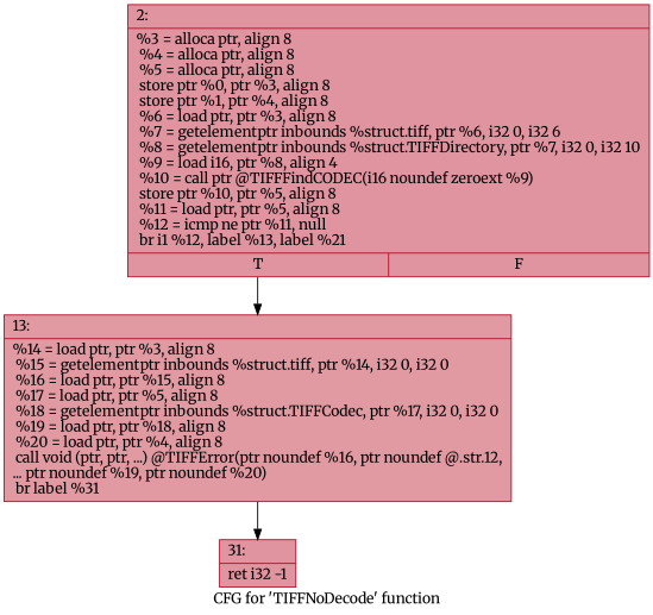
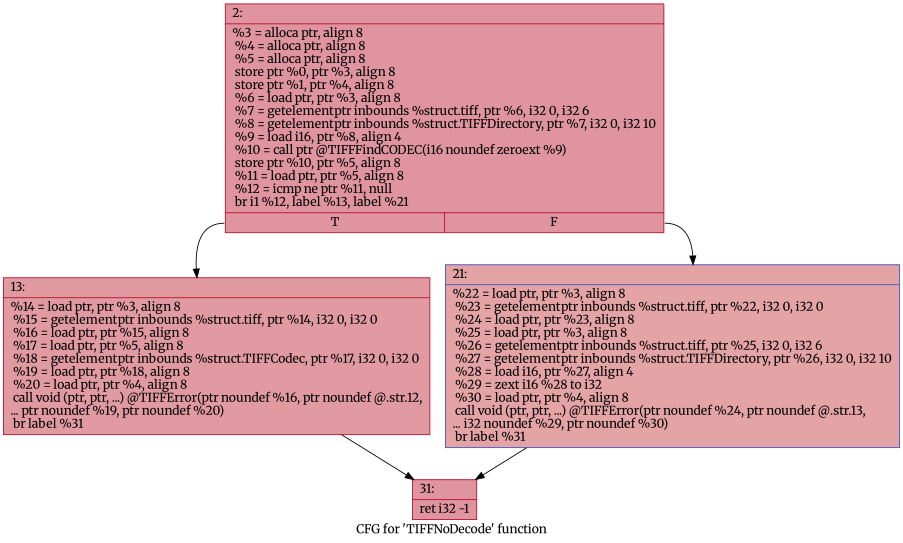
  digraph {
    label="CFG for 'TIFFNoDecode' function"
    fontname=Merriweather
    node [color="#b70d28ff" fillcolor="#b70d2870" fontname=Merriweather shape=record style=filled]
    edge [fontname=Merriweather]
    n1 [label="{2:\l|  %3 = alloca ptr, align 8\l  %4 = alloca ptr, align 8\l  %5 = alloca ptr, align 8\l  store ptr %0, ptr %3, align 8\l  store ptr %1, ptr %4, align 8\l  %6 = load ptr, ptr %3, align 8\l  %7 = getelementptr inbounds %struct.tiff, ptr %6, i32 0, i32 6\l  %8 = getelementptr inbounds %struct.TIFFDirectory, ptr %7, i32 0, i32 10\l  %9 = load i16, ptr %8, align 4\l  %10 = call ptr @TIFFFindCODEC(i16 noundef zeroext %9)\l  store ptr %10, ptr %5, align 8\l  %11 = load ptr, ptr %5, align 8\l  %12 = icmp ne ptr %11, null\l  br i1 %12, label %13, label %21\l|{<s0>T|<s1>F}}"]
    n2 [fillcolor="#bb1b2c70" label="{13:\l|  %14 = load ptr, ptr %3, align 8\l  %15 = getelementptr inbounds %struct.tiff, ptr %14, i32 0, i32 0\l  %16 = load ptr, ptr %15, align 8\l  %17 = load ptr, ptr %5, align 8\l  %18 = getelementptr inbounds %struct.TIFFCodec, ptr %17, i32 0, i32 0\l  %19 = load ptr, ptr %18, align 8\l  %20 = load ptr, ptr %4, align 8\l  call void (ptr, ptr, ...) @TIFFError(ptr noundef %16, ptr noundef @.str.12,\l... ptr noundef %19, ptr noundef %20)\l  br label %31\l}"]
+   n3 [color="#3d50c3ff" fillcolor="#c32e3170" label="{21:\l|  %22 = load ptr, ptr %3, align 8\l  %23 = getelementptr inbounds %struct.tiff, ptr %22, i32 0, i32 0\l  %24 = load ptr, ptr %23, align 8\l  %25 = load ptr, ptr %3, align 8\l  %26 = getelementptr inbounds %struct.tiff, ptr %25, i32 0, i32 6\l  %27 = getelementptr inbounds %struct.TIFFDirectory, ptr %26, i32 0, i32 10\l  %28 = load i16, ptr %27, align 4\l  %29 = zext i16 %28 to i32\l  %30 = load ptr, ptr %4, align 8\l  call void (ptr, ptr, ...) @TIFFError(ptr noundef %24, ptr noundef @.str.13,\l... i32 noundef %29, ptr noundef %30)\l  br label %31\l}"]
    n4 [label="{31:\l|  ret i32 -1\l}"]
    n1 -> n2 [tailport=s0]
+   n1 -> n3 [tailport=s1]
    n2 -> n4
+   n3 -> n4
  }
